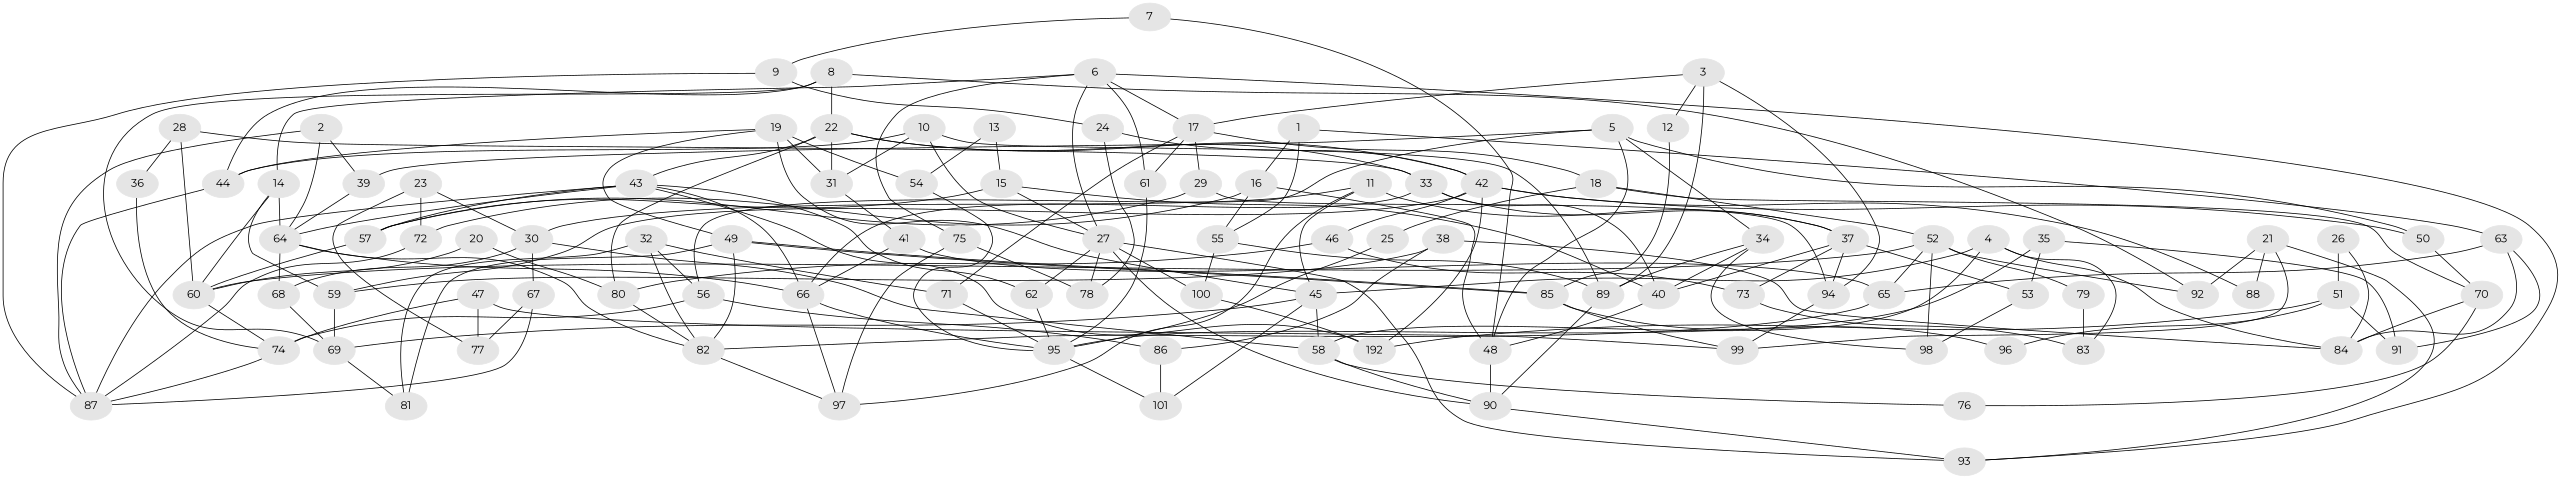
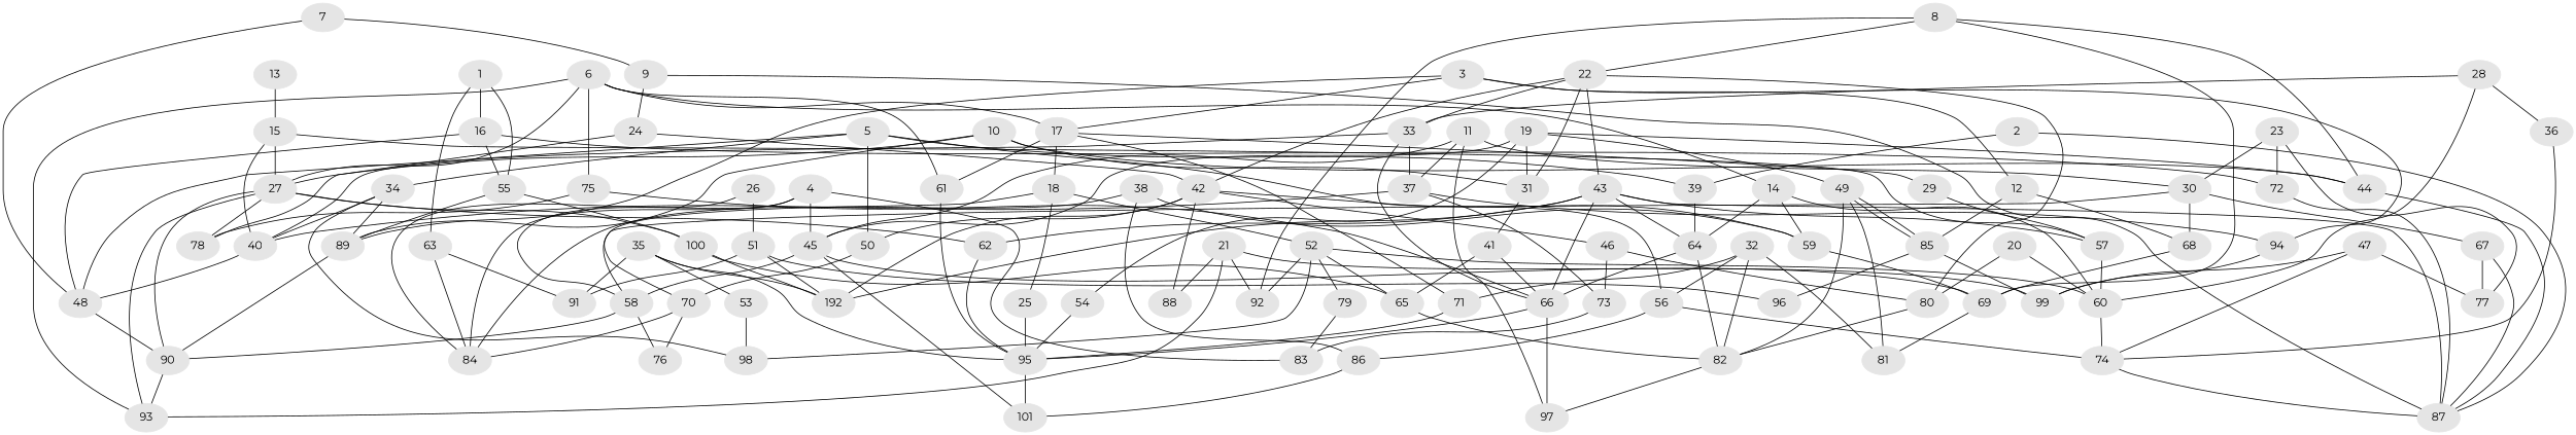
  graph {
    fontname=Montserrat
    node [color=gray90 fontname=Montserrat style=filled]
    edge [fontname=Montserrat]
    1
    16
    55
    63
    48
    72
    89
    100
    84
    91
    65
    2
    39
    64
    87
    82
    66
    3
    12
    17
    94
    68
    85
    61
    18
    29
    71
    90
    99
    4
    45
    58
    83
    69
    101
    76
    5
    34
    50
    56
    40
    98
    70
    74
    86
    6
    14
    27
    75
    93
    59
    60
    78
    62
    95
    97
    7
    9
    24
    8
    22
    44
    92
    31
    80
    33
    42
    43
    81
    10
    41
    11
    30
    37
    67
    53
    73
    96
    13
    15
    54
    57
    25
    52
    79
    19
    49
    20
    21
    88
    n91 [label=192]
    46
    23
    77
    26
    51
    28
    36
    32
    35
    38
    47
    1 -- 16
    1 -- 55
    1 -- 63
    16 -- 55
    16 -- 48
    16 -- 72
    55 -- 89
    55 -- 100
    63 -- 84
    63 -- 91
-   63 -- 65
+   100 -- 65
    48 -- 90
    72 -- 87
    89 -- 90
    100 -- n91
    65 -- 82
    2 -- 39
-   2 -- 64
    2 -- 87
    39 -- 64
    64 -- 82
    64 -- 66
    82 -- 97
    66 -- 95
    66 -- 97
    3 -- 89
    3 -- 12
    3 -- 17
    3 -- 94
-   64 -- 68
+   12 -- 68
    12 -- 85
    17 -- 61
    17 -- 18
    17 -- 29
    17 -- 71
    94 -- 99
    68 -- 69
    85 -- 99
    85 -- 96
    61 -- 95
    18 -- 70
    18 -- 25
    18 -- 52
-   29 -- 94
    29 -- 57
    71 -- 95
    90 -- 93
    4 -- 84
    4 -- 45
    4 -- 58
    4 -- 83
    45 -- 58
    45 -- 69
    45 -- 101
    58 -- 90
    58 -- 76
    69 -- 81
    5 -- 48
    5 -- 39
    5 -- 34
    5 -- 50
    5 -- 56
    34 -- 89
    34 -- 40
    34 -- 98
    50 -- 70
    56 -- 74
    56 -- 86
    40 -- 48
    70 -- 84
    70 -- 76
    74 -- 87
    86 -- 101
    6 -- 17
    6 -- 61
    6 -- 14
    6 -- 27
    6 -- 75
    6 -- 93
    14 -- 64
    14 -- 59
    14 -- 60
    27 -- 100
    27 -- 90
    27 -- 93
    27 -- 78
    27 -- 62
    75 -- 78
-   75 -- 97
+   75 -- 66
    59 -- 69
    60 -- 74
    62 -- 95
    95 -- 101
    7 -- 48
    7 -- 9
    9 -- 87
    9 -- 24
    24 -- 78
    24 -- 42
    8 -- 69
    8 -- 22
    8 -- 44
    8 -- 92
    22 -- 31
    22 -- 80
    22 -- 33
    22 -- 42
    22 -- 43
    44 -- 87
    31 -- 41
    80 -- 82
    33 -- 66
    33 -- 40
    33 -- 37
    42 -- 50
    42 -- 59
    42 -- 88
    42 -- n91
    42 -- 46
    43 -- 64
    43 -- 87
    43 -- 66
    43 -- 62
    43 -- 57
    43 -- n91
    10 -- 89
    10 -- 27
    10 -- 44
    10 -- 31
    41 -- 65
    41 -- 66
    11 -- 45
    11 -- 97
    11 -- 30
    11 -- 37
    30 -- 68
    30 -- 58
    30 -- 67
    37 -- 94
    37 -- 40
-   37 -- 53
    37 -- 73
    67 -- 87
    67 -- 77
    53 -- 98
    73 -- 83
    13 -- 15
-   13 -- 54
    15 -- 40
    15 -- 27
    15 -- 57
    54 -- 95
    57 -- 60
    25 -- 95
    52 -- 65
    52 -- 98
    52 -- 60
    52 -- 92
    52 -- 79
    79 -- 83
    19 -- 45
    19 -- 44
    19 -- 31
    19 -- 54
    19 -- 49
    49 -- 82
    49 -- 85
    49 -- 85
    49 -- 81
    20 -- 60
    20 -- 80
    21 -- 99
    21 -- 93
    21 -- 92
    21 -- 88
    46 -- 80
    46 -- 73
    23 -- 72
    23 -- 30
    23 -- 77
    26 -- 84
    26 -- 51
    51 -- 91
    51 -- 96
    51 -- n91
    28 -- 60
    28 -- 33
    28 -- 36
    36 -- 74
    32 -- 82
    32 -- 71
    32 -- 56
    32 -- 81
    35 -- 91
    35 -- 95
    35 -- 53
+   35 -- n91
    38 -- 84
    38 -- 86
    38 -- 59
    47 -- 99
    47 -- 74
    47 -- 77
  }
